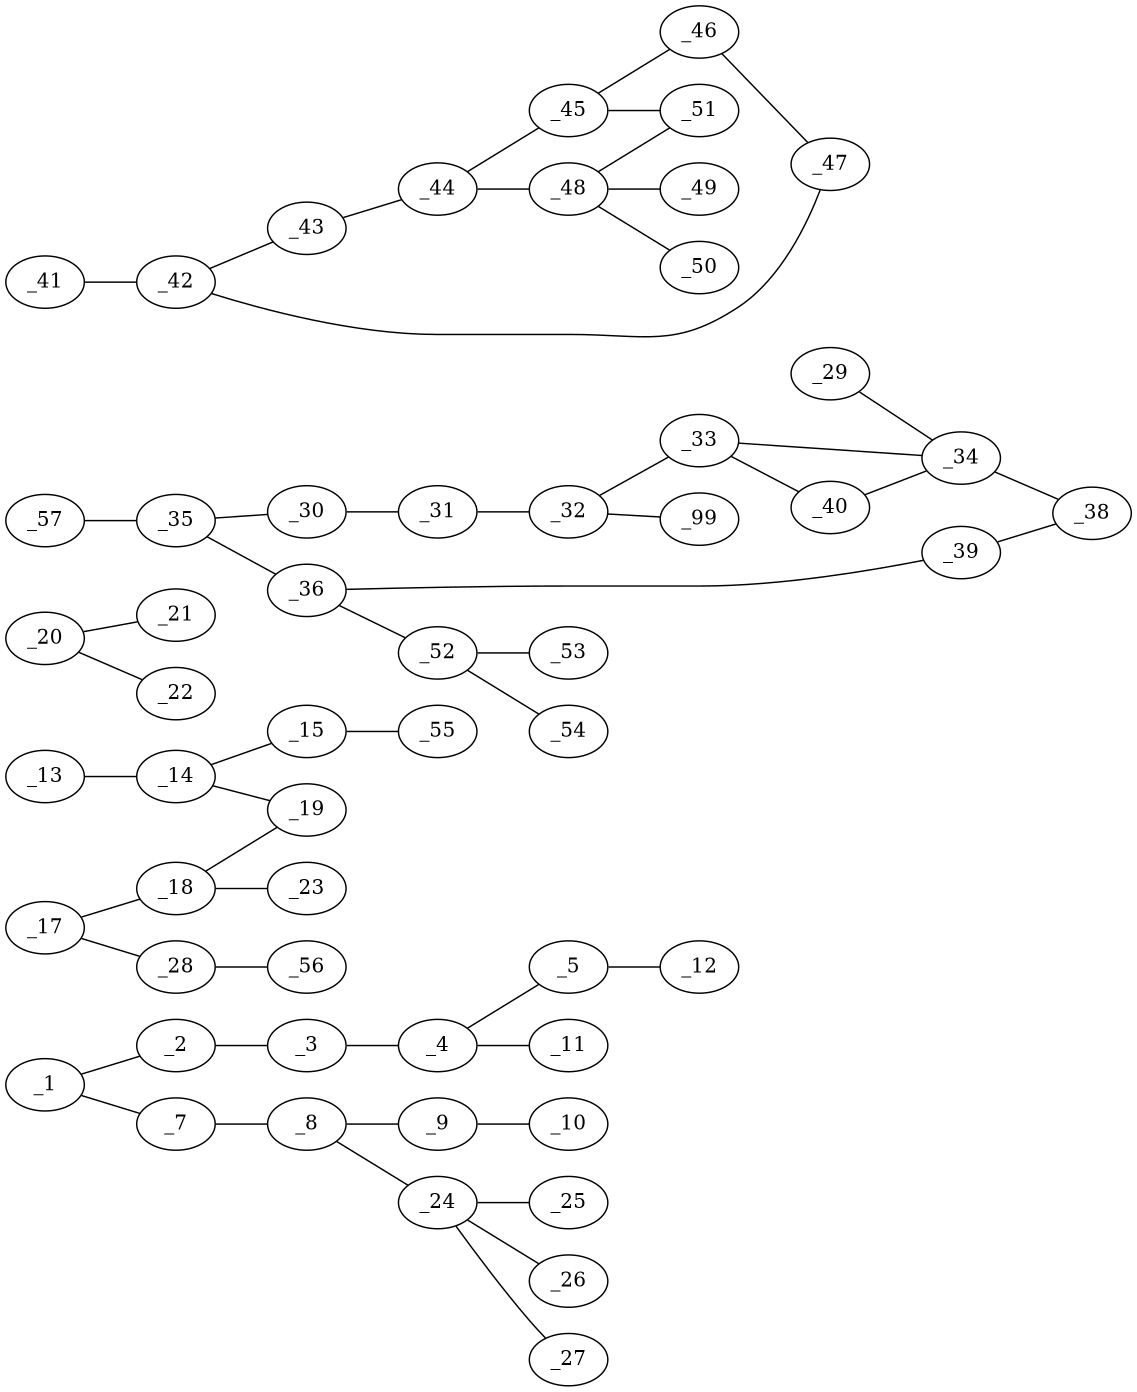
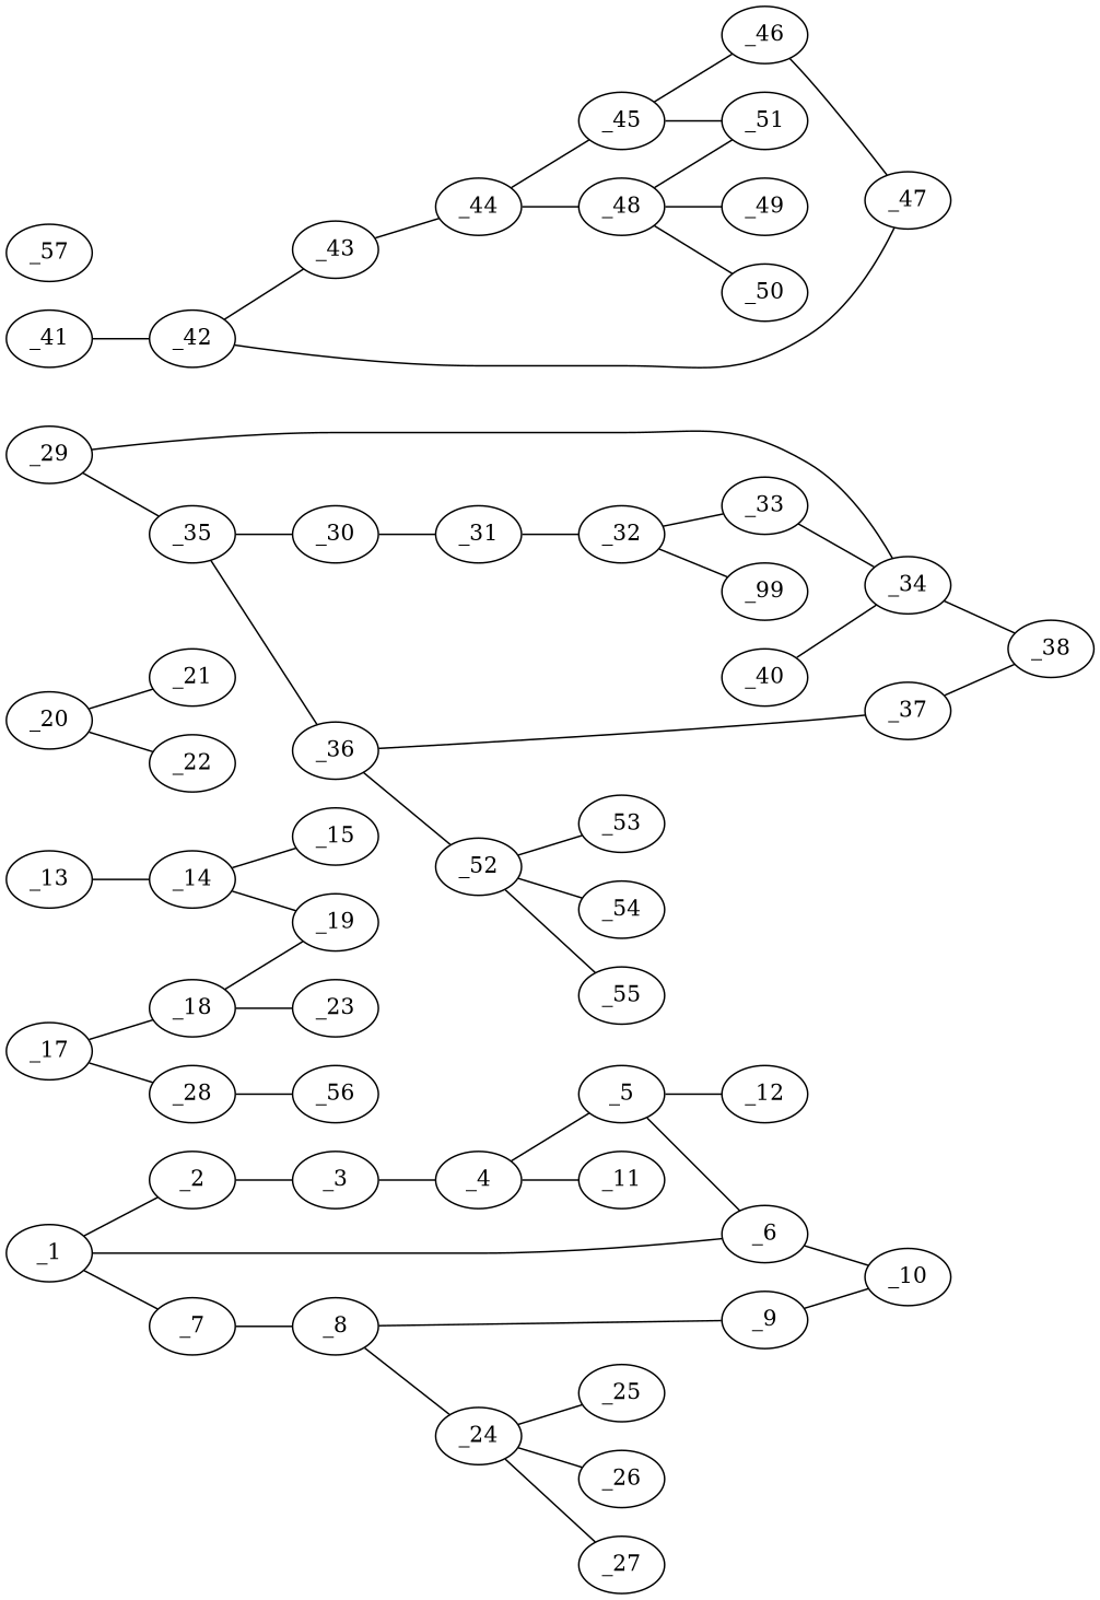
  graph {
    rankdir=LR
    node [charge=0 chem=1 symbol="C  " x=8.0622 y=7.25]
    edge [valence=1]
    _1 [x=9.7943]
    _2 [x=8.9283 y=7.75]
+   _6 [x=9.7943 y=6.25]
    _7 [x=10.6603 y=7.75]
    _3
    _10 [x=10.6603 y=5.75]
    _8 [x=11.5263]
    _4 [y=6.25]
    _9 [x=11.5263 y=6.25]
    _24 [chem=5 symbol="S  " x=12.3924 y=7.75]
    _5 [x=8.9283 y=5.75]
    _11 [chem=2 symbol="O  " x=7.1962 y=5.75]
    _12 [chem=4 symbol="N  " x=8.9282 y=4.75]
    _13 [chem=4 symbol="N  " y=4.25]
    _14 [y=3.25]
    _25 [chem=2 symbol="O  " x=13.2584 y=8.25]
    _26 [chem=2 symbol="O  " x=11.8924 y=8.616]
    _27 [chem=2 symbol="O  " x=12.8924 y=6.884]
    _15 [x=8.9282 y=2.75]
    _19 [x=7.1962 y=2.75]
    _17 [y=1.25]
    _18 [x=7.1962 y=1.75]
    _28 [y=0.25]
    _20 [chem=5 symbol="S  " x=9.7943 y=1.25]
    _21 [chem=2 symbol="O  " x=10.6603 y=0.75]
    _22 [chem=2 symbol="O  " x=9.2943 y=0.384]
    _23 [chem=2 symbol="O  " x=10.2943 y=2.116]
    _56 [x=7.1962 y=-0.25]
    _29 [x=5.4641 y=-7.25]
    _34 [x=5.4641 y=-6.25]
    _35 [x=4.5981 y=-7.75]
    _30 [x=6.3301 y=-7.75]
    _31 [x=7.1962 y=-7.25]
    _38 [x=4.5981 y=-5.75]
    _36 [x=3.7321 y=-7.25]
    _32 [x=7.1962 y=-6.25]
-   _37 [x=3.7321 y=-6.25 label=_39]
+   _37 [x=3.7321 y=-6.25]
    _52 [chem=5 symbol="S  " x=2.866 y=-7.75]
    _33 [x=6.3301 y=-5.75]
    n40 [chem=2 label=_99 symbol="O  " y=-5.75]
    _40 [chem=4 symbol="N  " x=6.3301 y=-4.75]
    _41 [chem=4 symbol="N  " x=7.1962 y=-4.25]
    _42 [x=7.1962 y=-3.25]
    _53 [chem=2 symbol="O  " x=2 y=-8.25]
    _54 [chem=2 symbol="O  " x=3.366 y=-8.616]
    _55 [chem=2 symbol="O  " x=2.366 y=-6.884]
    _43 [y=-2.75]
    _47 [x=6.3301 y=-2.75]
    _44 [y=-1.75]
    _45 [x=7.1962 y=-1.25]
    _48 [chem=5 symbol="S  " x=8.9282 y=-1.25]
    _46 [x=6.3301 y=-1.75]
    _51 [chem=2 symbol="O  " x=9.7943 y=-0.75]
    _49 [chem=2 symbol="O  " x=9.4282 y=-2.116]
    _50 [chem=2 symbol="O  " x=8.4282 y=-0.384]
    _57 [chem=29 symbol="Na " x=15.2584 y=0]
    _1 -- _2
+   _1 -- _6
    _1 -- _7 [valence=2]
    _2 -- _3 [valence=2]
+   _6 -- _10 [valence=2]
    _7 -- _8
    _3 -- _4
    _8 -- _9 [valence=2]
    _8 -- _24
    _4 -- _5 [valence=2]
    _4 -- _11
    _9 -- _10
    _24 -- _25 [valence=2]
    _24 -- _26 [valence=2]
    _24 -- _27
+   _5 -- _6
    _5 -- _12
    _13 -- _14
    _14 -- _15
    _14 -- _19 [valence=2]
    _17 -- _18 [valence=2]
    _17 -- _28
    _18 -- _19
    _18 -- _23
    _28 -- _56 [valence=2]
    _20 -- _21 [valence=2]
    _20 -- _22 [valence=2]
    _29 -- _34
-   _57 -- _35
+   _29 -- _35
    _34 -- _38
    _35 -- _30 [valence=2]
    _35 -- _36 [valence=2]
    _30 -- _31
    _31 -- _32 [valence=2]
    _36 -- _37
    _36 -- _52
    _32 -- _33
    _32 -- n40
    _37 -- _38 [valence=2]
    _52 -- _53 [valence=2]
    _52 -- _54 [valence=2]
-   _15 -- _55
+   _52 -- _55
    _33 -- _34 [valence=2]
-   _33 -- _40
    _40 -- _34 [valence=2]
    _41 -- _42
    _42 -- _43 [valence=2]
    _42 -- _47
    _43 -- _44
    _44 -- _45 [valence=2]
    _44 -- _48
    _45 -- _46
    _45 -- _51
    _48 -- _51
    _48 -- _49 [valence=2]
    _48 -- _50 [valence=2]
    _46 -- _47 [valence=2]
  }
